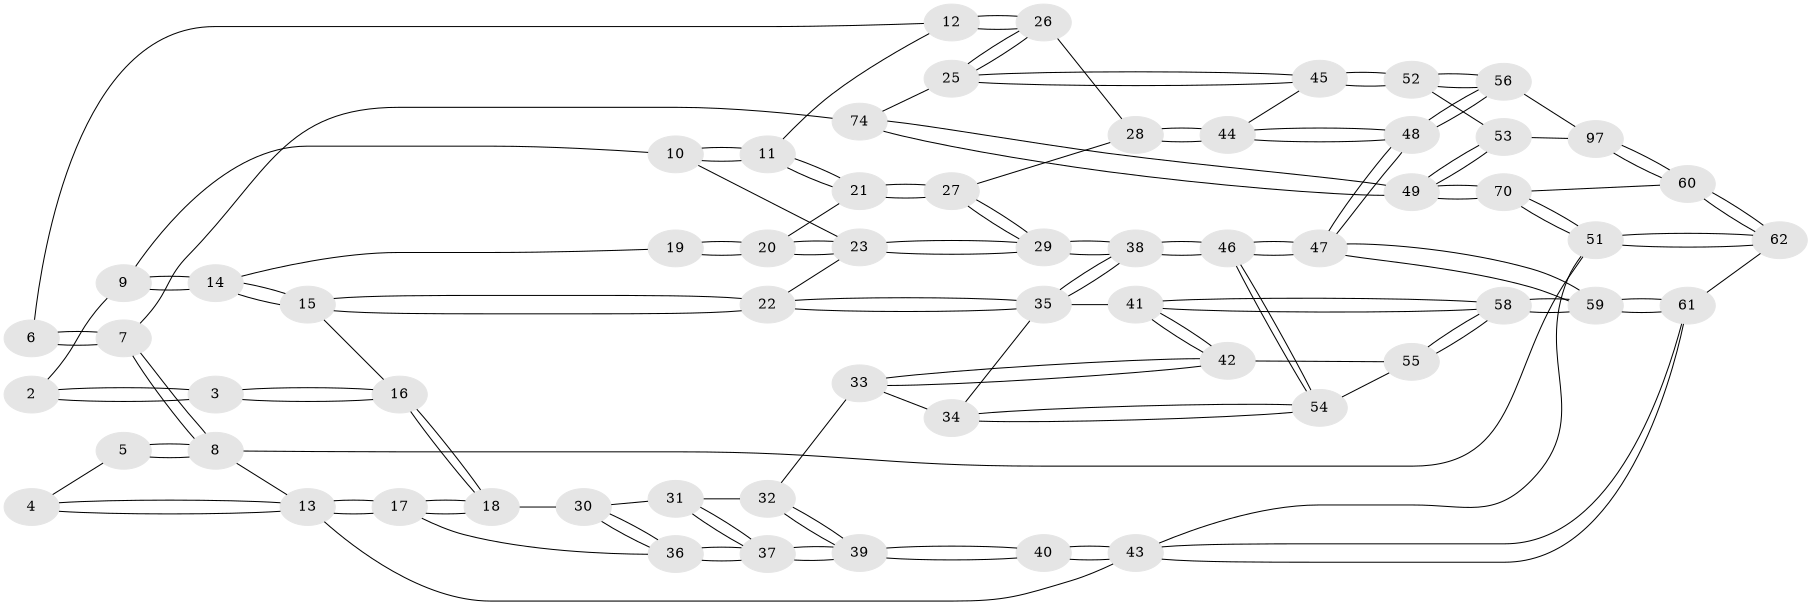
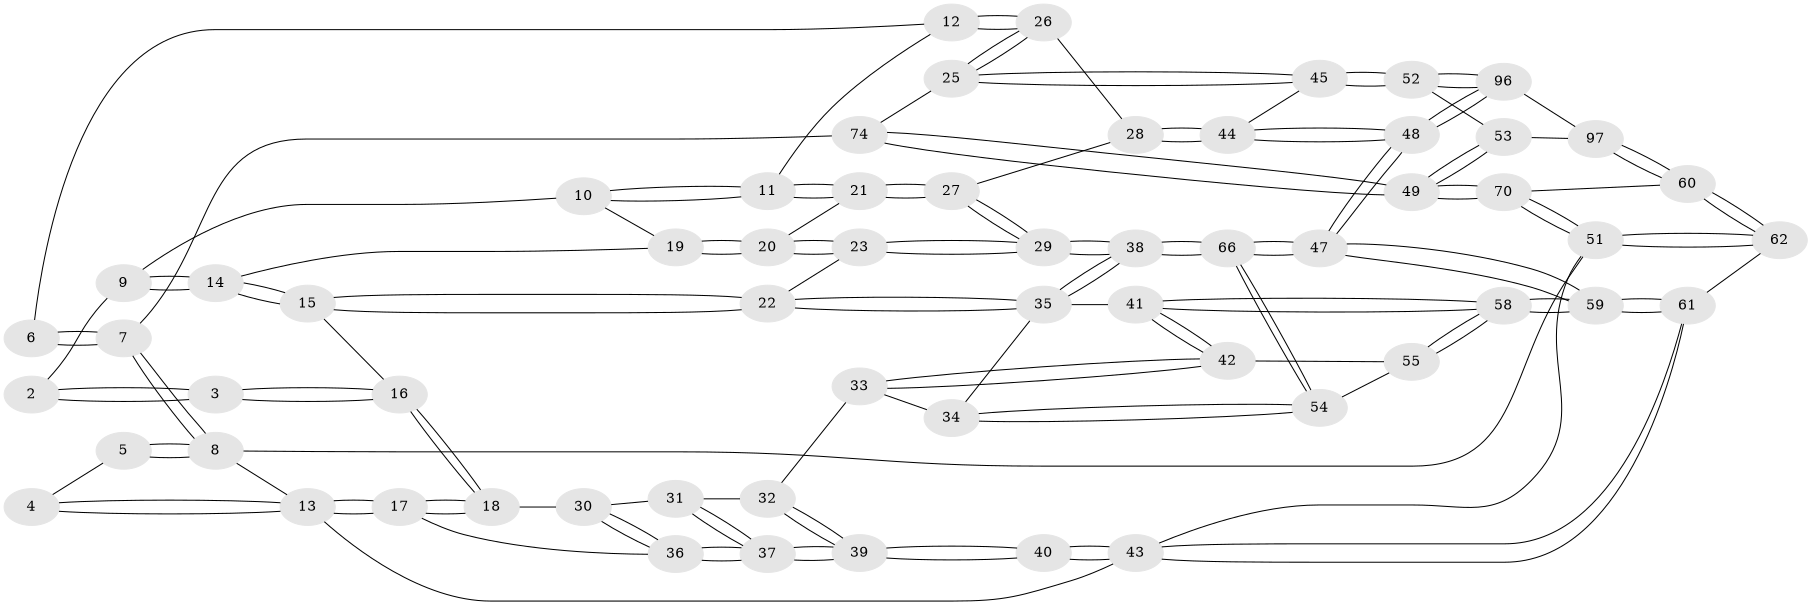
  graph {
    rankdir=LR
    node [color=gray90 style=filled]
    2
    3
    9
    6
    7
    12
    16
    10
    14
    4
    5
    13
    18
    8
    17
    43
    51
    n18 [label=74]
    26
    25
    49
    62
    11
    19
    15
    21
    20
    27
    28
    36
    61
    22
    23
    35
    30
    37
    31
    29
    38
    41
    45
    n42 [label=70]
    53
    52
    44
    48
-   46
+   46 [label=66]
    32
    33
    39
    34
    42
    40
    54
    55
    47
    58
    59
-   56
+   56 [label=96]
    n60 [label=97]
    60
    2 -- 3
    2 -- 3
    2 -- 9
    3 -- 16
    3 -- 16
    9 -- 10
    9 -- 14
    9 -- 14
    6 -- 7
    6 -- 7
    6 -- 12
    7 -- 8
    7 -- 8
    7 -- n18
    12 -- 26
    12 -- 26
    16 -- 18
    16 -- 18
    10 -- 11
    10 -- 11
-   10 -- 23
+   10 -- 19
    14 -- 19
    14 -- 15
    14 -- 15
    4 -- 5
    4 -- 13
    4 -- 13
    5 -- 8
    5 -- 8
    13 -- 17
    13 -- 17
    13 -- 43
    18 -- 30
    8 -- 13
    8 -- 51
    17 -- 18
    17 -- 18
    17 -- 36
    43 -- 51
    43 -- 61
    43 -- 61
    51 -- 62
    51 -- 62
    n18 -- 25
    n18 -- 49
    n18 -- 49
    26 -- 28
    25 -- 26
    25 -- 26
    25 -- 45
    25 -- 45
    49 -- n42
    49 -- n42
    49 -- 53
    49 -- 53
    11 -- 12
    11 -- 21
    11 -- 21
    19 -- 20
    19 -- 20
    15 -- 16
    15 -- 22
    15 -- 22
    21 -- 27
    21 -- 27
    20 -- 21
    20 -- 23
    20 -- 23
    27 -- 28
    27 -- 29
    27 -- 29
    28 -- 44
    28 -- 44
    36 -- 37
    36 -- 37
    61 -- 62
    22 -- 23
    22 -- 35
    22 -- 35
    23 -- 29
    23 -- 29
    35 -- 38
    35 -- 38
    35 -- 41
    30 -- 36
    30 -- 36
    30 -- 31
    37 -- 39
    37 -- 39
    31 -- 37
    31 -- 37
    31 -- 32
    29 -- 38
    29 -- 38
    38 -- 46
    38 -- 46
    41 -- 42
    41 -- 42
    41 -- 58
    41 -- 58
    45 -- 52
    45 -- 52
    n42 -- 51
    n42 -- 51
    n42 -- 60
    53 -- n60
    52 -- 53
    52 -- 56
    52 -- 56
    44 -- 45
    44 -- 48
    44 -- 48
    48 -- 56
    48 -- 56
    46 -- 54
    46 -- 54
    46 -- 47
    46 -- 47
    32 -- 33
    32 -- 39
    32 -- 39
    33 -- 34
    33 -- 42
    33 -- 42
    39 -- 40
    39 -- 40
    34 -- 35
    34 -- 54
    34 -- 54
    42 -- 55
    40 -- 43
    40 -- 43
    54 -- 55
    55 -- 58
    55 -- 58
    47 -- 48
    47 -- 48
    47 -- 59
    47 -- 59
    58 -- 59
    58 -- 59
    59 -- 61
    59 -- 61
    56 -- n60
    n60 -- 60
    n60 -- 60
    60 -- 62
    60 -- 62
  }
